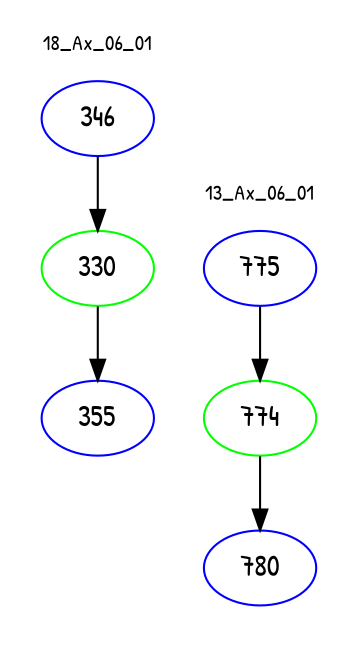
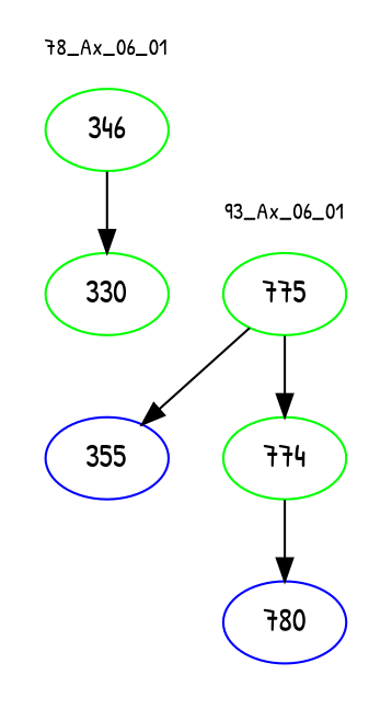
  digraph {
    fontname="Patrick Hand"
    node [color=blue fontname="Patrick Hand"]
    edge [color=black fontname="Patrick Hand"]
-   n1 [label=346]
+   n1 [color=green label=346]
    n2 [color=green label=330]
    n3 [label=355]
-   n4 [label=775]
+   n4 [color=green label=775]
    n5 [color=green label=774]
    n6 [label=780]
    subgraph cluster_1 {
      color=white
      fontsize=10
-     label="18_Ax_06_01"
+     label="78_Ax_06_01"
      n1
      n2
      n3
    }
    subgraph cluster_2 {
      color=white
      fontsize=10
-     label="13_Ax_06_01"
+     label="93_Ax_06_01"
      n4
      n5
      n6
    }
    n1 -> n2
-   n2 -> n3
+   n4 -> n3
    n4 -> n5
    n5 -> n6
  }
